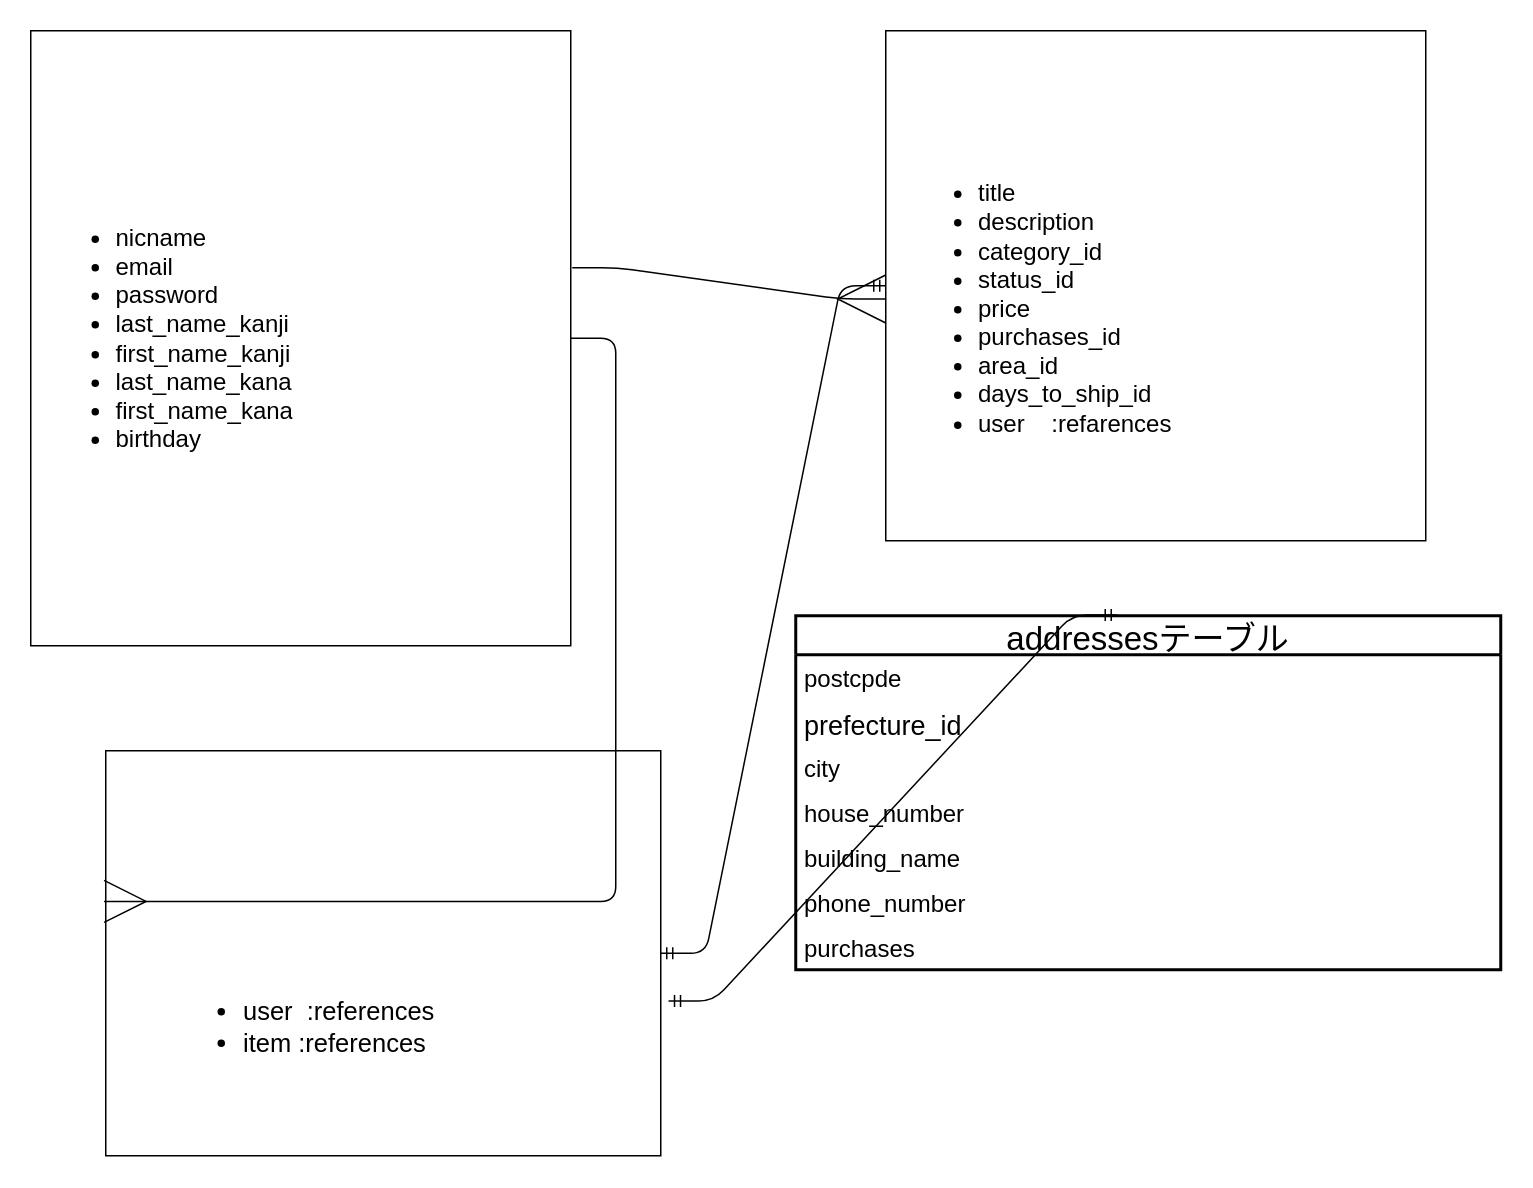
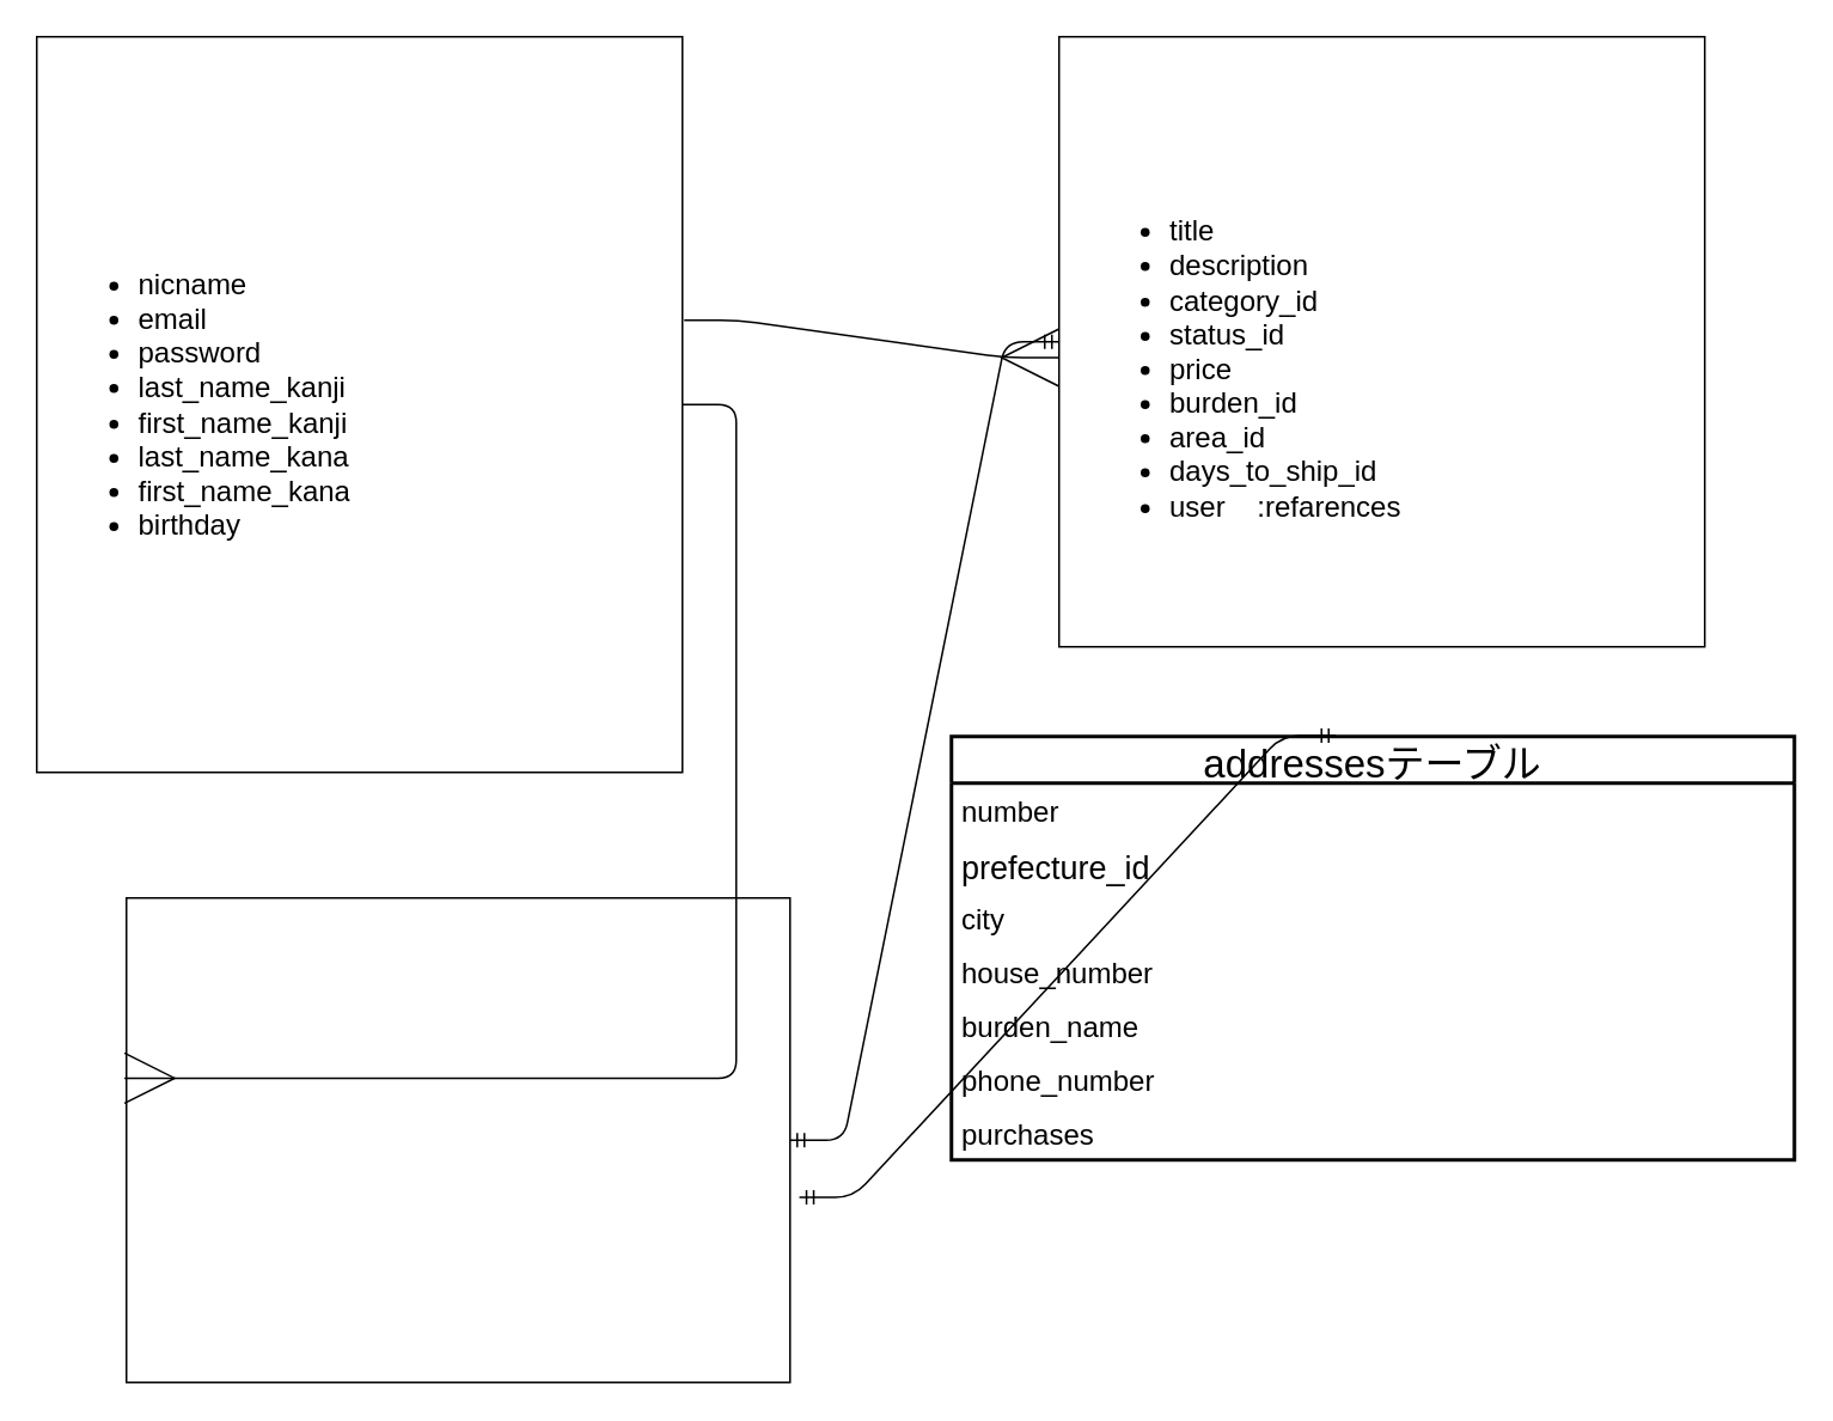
  <mxCell id="0" />
  <mxCell id="1" parent="0" />
  <mxCell id="2" value="&lt;h2&gt;&lt;br&gt;&lt;/h2&gt;&lt;p&gt;&lt;br&gt;&lt;/p&gt;" style="rounded=0;whiteSpace=wrap;html=1;sketch=0;fillColor=none;" parent="1" vertex="1"><mxGeometry width="360" height="410" as="geometry" x="20" y="20" /></mxCell>
  <mxCell id="3" value="&lt;ul style=&quot;font-size: 16px&quot;&gt;&lt;li&gt;nicname&lt;/li&gt;&lt;li&gt;email&lt;/li&gt;&lt;li&gt;password&lt;/li&gt;&lt;li&gt;last_name_kanji&lt;/li&gt;&lt;li&gt;first_name_kanji&lt;/li&gt;&lt;li&gt;last_name_kana&lt;/li&gt;&lt;li&gt;first_name_kana&lt;/li&gt;&lt;li&gt;birthday&lt;/li&gt;&lt;/ul&gt;" style="text;strokeColor=none;fillColor=none;html=1;whiteSpace=wrap;verticalAlign=middle;overflow=hidden;rounded=0;sketch=0;" parent="1" vertex="1"><mxGeometry x="35" y="70" width="310" height="310" as="geometry" /></mxCell>
  <mxCell id="4" value="" style="rounded=0;whiteSpace=wrap;html=1;sketch=0;fillColor=none;" parent="1" vertex="1"><mxGeometry x="590" width="360" height="340" as="geometry" y="20" /></mxCell>
- <mxCell id="5" value="&lt;ul style=&quot;font-size: 16px&quot;&gt;&lt;li&gt;title&lt;/li&gt;&lt;li&gt;description&lt;/li&gt;&lt;li&gt;category_id&lt;/li&gt;&lt;li&gt;status_id&lt;/li&gt;&lt;li&gt;price&lt;/li&gt;&lt;li&gt;purchases_id&lt;/li&gt;&lt;li&gt;area_id&lt;/li&gt;&lt;li&gt;days_to_ship_id&lt;/li&gt;&lt;li&gt;user&amp;nbsp; &amp;nbsp; :refarences&amp;nbsp;&amp;nbsp;&lt;/li&gt;&lt;/ul&gt;" style="text;strokeColor=none;fillColor=none;html=1;whiteSpace=wrap;verticalAlign=middle;overflow=hidden;rounded=0;sketch=0;" parent="1" vertex="1"><mxGeometry x="610" y="70" width="320" height="270" as="geometry" /></mxCell>
+ <mxCell id="5" value="&lt;ul style=&quot;font-size: 16px&quot;&gt;&lt;li&gt;title&lt;/li&gt;&lt;li&gt;description&lt;/li&gt;&lt;li&gt;category_id&lt;/li&gt;&lt;li&gt;status_id&lt;/li&gt;&lt;li&gt;price&lt;/li&gt;&lt;li&gt;burden_id&lt;/li&gt;&lt;li&gt;area_id&lt;/li&gt;&lt;li&gt;days_to_ship_id&lt;/li&gt;&lt;li&gt;user&amp;nbsp; &amp;nbsp; :refarences&amp;nbsp;&amp;nbsp;&lt;/li&gt;&lt;/ul&gt;" style="text;strokeColor=none;fillColor=none;html=1;whiteSpace=wrap;verticalAlign=middle;overflow=hidden;rounded=0;sketch=0;" parent="1" vertex="1"><mxGeometry x="610" y="70" width="320" height="270" as="geometry" /></mxCell>
  <mxCell id="6" value="" style="rounded=0;whiteSpace=wrap;html=1;sketch=0;fillColor=none;" parent="1" vertex="1"><mxGeometry x="70" y="500" width="370" height="270" as="geometry" /></mxCell>
- <mxCell id="7" value="&lt;div&gt;&lt;span style=&quot;font-size: 17px&quot;&gt;&lt;br&gt;&lt;/span&gt;&lt;/div&gt;&lt;ul style=&quot;font-size: 17px&quot;&gt;&lt;li&gt;user&amp;nbsp; :references&lt;/li&gt;&lt;li&gt;item :references&lt;/li&gt;&lt;/ul&gt;" style="text;strokeColor=none;fillColor=none;html=1;whiteSpace=wrap;verticalAlign=middle;overflow=hidden;rounded=0;sketch=0;" parent="1" vertex="1"><mxGeometry x="120" y="605" width="300" height="140" as="geometry" /></mxCell>
  <mxCell id="8" value="" style="edgeStyle=entityRelationEdgeStyle;fontSize=12;html=1;endArrow=ERmany;entryX=0;entryY=0.526;entryDx=0;entryDy=0;entryPerimeter=0;strokeWidth=1;endSize=30;" parent="1" target="4" edge="1"><mxGeometry width="100" height="100" relative="1" as="geometry"><mxPoint x="381" y="178" as="sourcePoint" /><mxPoint x="560" y="170" as="targetPoint" /></mxGeometry></mxCell>
  <mxCell id="9" value="" style="edgeStyle=entityRelationEdgeStyle;fontSize=12;html=1;endArrow=ERmany;strokeWidth=1;entryX=-0.003;entryY=0.372;entryDx=0;entryDy=0;entryPerimeter=0;endSize=26;" parent="1" source="2" target="6" edge="1"><mxGeometry width="100" height="100" relative="1" as="geometry"><mxPoint x="330" y="600" as="sourcePoint" /><mxPoint x="430" y="500" as="targetPoint" /></mxGeometry></mxCell>
  <mxCell id="10" value="" style="edgeStyle=entityRelationEdgeStyle;fontSize=12;html=1;endArrow=ERmandOne;startArrow=ERmandOne;strokeWidth=1;" parent="1" source="6" target="4" edge="1"><mxGeometry width="100" height="100" relative="1" as="geometry"><mxPoint x="670" y="690" as="sourcePoint" /><mxPoint x="770" y="590" as="targetPoint" /></mxGeometry></mxCell>
  <mxCell id="11" value="" style="edgeStyle=entityRelationEdgeStyle;fontSize=12;html=1;endArrow=ERmandOne;startArrow=ERmandOne;strokeWidth=1;entryX=0.456;entryY=-0.002;entryDx=0;entryDy=0;entryPerimeter=0;exitX=1.014;exitY=0.618;exitDx=0;exitDy=0;exitPerimeter=0;" parent="1" source="6" target="12" edge="1"><mxGeometry width="100" height="100" relative="1" as="geometry"><mxPoint x="670" y="760" as="sourcePoint" /><mxPoint x="860" y="620" as="targetPoint" /></mxGeometry></mxCell>
  <mxCell id="12" value="addressesテーブル" style="swimlane;fontStyle=0;childLayout=stackLayout;horizontal=1;startSize=26;horizontalStack=0;resizeParent=1;resizeParentMax=0;resizeLast=0;collapsible=1;marginBottom=0;align=center;fontSize=22;rounded=0;sketch=0;fillColor=none;strokeWidth=2;" parent="1" vertex="1"><mxGeometry x="530" y="410" width="470" height="236" as="geometry" /></mxCell>
- <mxCell id="13" value="postcpde" style="text;strokeColor=none;fillColor=none;spacingLeft=4;spacingRight=4;overflow=hidden;rotatable=0;points=[[0,0.5],[1,0.5]];portConstraint=eastwest;fontSize=16;" parent="12" vertex="1"><mxGeometry y="26" width="470" height="30" as="geometry" /></mxCell>
+ <mxCell id="13" value="number" style="text;strokeColor=none;fillColor=none;spacingLeft=4;spacingRight=4;overflow=hidden;rotatable=0;points=[[0,0.5],[1,0.5]];portConstraint=eastwest;fontSize=16;" parent="12" vertex="1"><mxGeometry y="26" width="470" height="30" as="geometry" /></mxCell>
  <mxCell id="14" value="prefecture_id" style="text;strokeColor=none;fillColor=none;spacingLeft=4;spacingRight=4;overflow=hidden;rotatable=0;points=[[0,0.5],[1,0.5]];portConstraint=eastwest;fontSize=18;" parent="12" vertex="1"><mxGeometry y="56" width="470" height="30" as="geometry" /></mxCell>
  <mxCell id="15" value="city" style="text;strokeColor=none;fillColor=none;spacingLeft=4;spacingRight=4;overflow=hidden;rotatable=0;points=[[0,0.5],[1,0.5]];portConstraint=eastwest;fontSize=16;" parent="12" vertex="1"><mxGeometry y="86" width="470" height="30" as="geometry" /></mxCell>
  <mxCell id="16" value="house_number" style="text;strokeColor=none;fillColor=none;spacingLeft=4;spacingRight=4;overflow=hidden;rotatable=0;points=[[0,0.5],[1,0.5]];portConstraint=eastwest;fontSize=16;" parent="12" vertex="1"><mxGeometry y="116" width="470" height="30" as="geometry" /></mxCell>
- <mxCell id="17" value="building_name" style="text;strokeColor=none;fillColor=none;spacingLeft=4;spacingRight=4;overflow=hidden;rotatable=0;points=[[0,0.5],[1,0.5]];portConstraint=eastwest;fontSize=16;" parent="12" vertex="1"><mxGeometry y="146" width="470" height="30" as="geometry" /></mxCell>
+ <mxCell id="17" value="burden_name" style="text;strokeColor=none;fillColor=none;spacingLeft=4;spacingRight=4;overflow=hidden;rotatable=0;points=[[0,0.5],[1,0.5]];portConstraint=eastwest;fontSize=16;" parent="12" vertex="1"><mxGeometry y="146" width="470" height="30" as="geometry" /></mxCell>
  <mxCell id="18" value="phone_number" style="text;strokeColor=none;fillColor=none;spacingLeft=4;spacingRight=4;overflow=hidden;rotatable=0;points=[[0,0.5],[1,0.5]];portConstraint=eastwest;fontSize=16;" parent="12" vertex="1"><mxGeometry y="176" width="470" height="30" as="geometry" /></mxCell>
  <mxCell id="19" value="purchases" style="text;strokeColor=none;fillColor=none;spacingLeft=4;spacingRight=4;overflow=hidden;rotatable=0;points=[[0,0.5],[1,0.5]];portConstraint=eastwest;fontSize=16;" parent="12" vertex="1"><mxGeometry y="206" width="470" height="30" as="geometry" /></mxCell>
